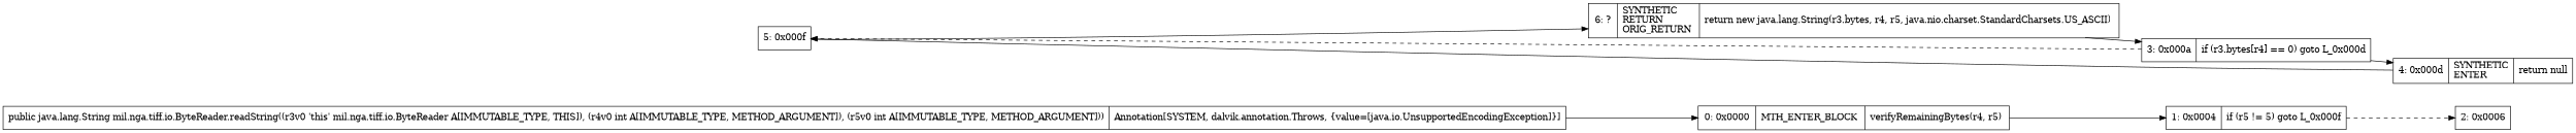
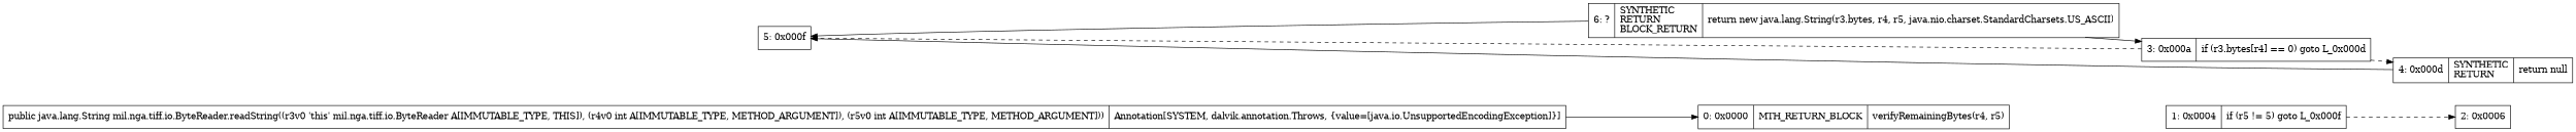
  digraph {
    rankdir=LR
    node [shape=record]
-   n1 [label="{0\:\ 0x0000|MTH_ENTER_BLOCK\l|verifyRemainingBytes(r4, r5)\l}"]
+   n1 [label="{0\:\ 0x0000|MTH_RETURN_BLOCK\l|verifyRemainingBytes(r4, r5)\l}"]
    n2 [label="{1\:\ 0x0004|if (r5 != 5) goto L_0x000f\l}"]
    n3 [label="{2\:\ 0x0006}"]
    n4 [label="{5\:\ 0x000f}"]
-   n5 [label="{6\:\ ?|SYNTHETIC\lRETURN\lORIG_RETURN\l|return new java.lang.String(r3.bytes, r4, r5, java.nio.charset.StandardCharsets.US_ASCII)\l}"]
+   n5 [label="{6\:\ ?|SYNTHETIC\lRETURN\lBLOCK_RETURN\l|return new java.lang.String(r3.bytes, r4, r5, java.nio.charset.StandardCharsets.US_ASCII)\l}"]
    n6 [label="{3\:\ 0x000a|if (r3.bytes[r4] == 0) goto L_0x000d\l}"]
-   n7 [label="{4\:\ 0x000d|SYNTHETIC\lENTER\l|return null\l}"]
+   n7 [label="{4\:\ 0x000d|SYNTHETIC\lRETURN\l|return null\l}"]
    n8 [label="{public java.lang.String mil.nga.tiff.io.ByteReader.readString((r3v0 'this' mil.nga.tiff.io.ByteReader A[IMMUTABLE_TYPE, THIS]), (r4v0 int A[IMMUTABLE_TYPE, METHOD_ARGUMENT]), (r5v0 int A[IMMUTABLE_TYPE, METHOD_ARGUMENT]))  | Annotation[SYSTEM, dalvik.annotation.Throws, \{value=[java.io.UnsupportedEncodingException]\}]\l}"]
-   n1 -> n2
    n2 -> n3 [style=dashed]
-   n4 -> n5
+   n5 -> n4
    n5 -> n6
    n6 -> n4 [style=dashed]
-   n6 -> n7
+   n6 -> n7 [style=dashed]
    n7 -> n4
    n8 -> n1
  }
